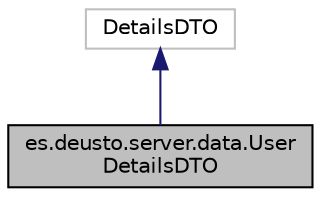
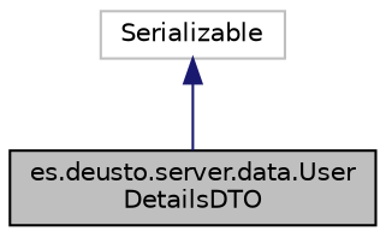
  digraph {
    node [fontname=Helvetica fontsize=10 shape=record style=filled]
    n1 [color=black fillcolor=grey75 fontcolor=black height=0.2 label="es.deusto.server.data.User\lDetailsDTO" width=0.4]
-   n2 [color=grey75 fillcolor=white height=0.2 label=DetailsDTO width=0.4]
+   n2 [color=grey75 fillcolor=white height=0.2 label=Serializable width=0.4]
    n2 -> n1 [color=midnightblue dir=back fontname=Helvetica fontsize=10 labelfontname=Helvetica labelfontsize=10 style=solid]
  }
